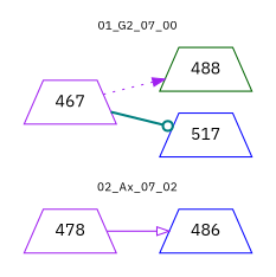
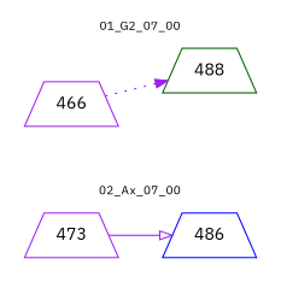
  digraph {
    fontname="IBM Plex Sans"
    rankdir=LR
    node [color=purple fontname="IBM Plex Sans" shape=trapezium]
    edge [color=purple fontname="IBM Plex Sans"]
-   n1 [label=478]
+   n1 [label=473]
    n2 [color=blue label=486]
-   n3 [label=467]
-   n4 [color=blue label=517]
+   n3 [label=466]
    n5 [color=darkgreen label=488]
    subgraph cluster_1 {
      color=white
      fontsize=10
-     label="02_Ax_07_02"
+     label="02_Ax_07_00"
      n1
      n2
    }
    subgraph cluster_2 {
      color=white
      fontsize=10
      label="01_G2_07_00"
      n3
-     n4
      n5
    }
    n1 -> n2 [arrowhead=onormal style=solid]
-   n3 -> n4 [arrowhead=odot color=teal style=bold]
    n3 -> n5 [arrowhead=normal style=dotted]
  }
